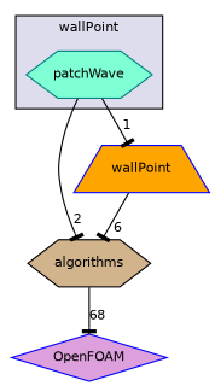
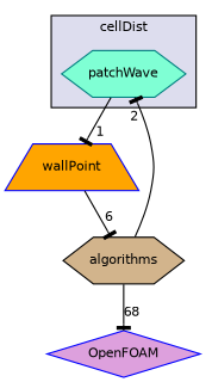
  digraph {
    compound=true
    node [color=blue fontname=Helvetica fontsize=10 shape=hexagon style=filled]
    edge [arrowhead=tee labeldistance=1.5 labelfontname=Helvetica labelfontsize=10]
    n1 [color=teal fillcolor=aquamarine label=patchWave pencolor=black]
    n2 [color=black fillcolor=tan label=algorithms]
    n3 [fillcolor=orange label=wallPoint shape=trapezium]
    n4 [fillcolor=plum label=OpenFOAM shape=diamond]
    subgraph cluster_1 {
      bgcolor="#ddddee"
      fontname=Helvetica
      fontsize=10
-     label=wallPoint
+     label=cellDist
      pencolor=black
      n1
    }
-   n1 -> n2 [headlabel=2]
+   n2 -> n1 [headlabel=2]
    n1 -> n3 [headlabel=1]
    n2 -> n4 [headlabel=68]
    n3 -> n2 [headlabel=6]
  }
